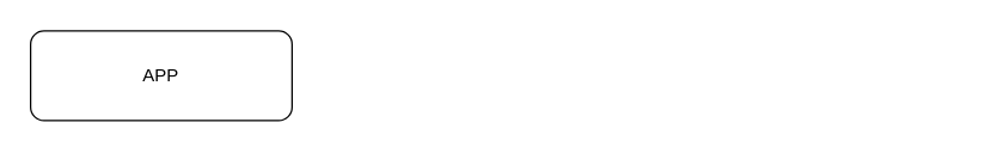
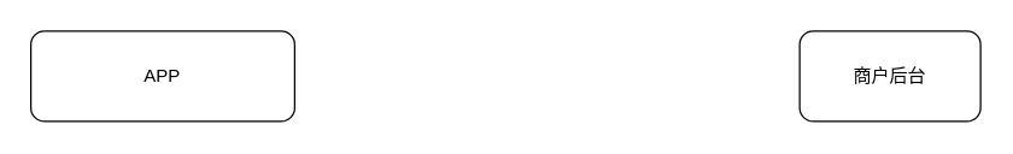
  <mxCell id="0" />
  <mxCell id="1" parent="0" />
  <mxCell id="2" value="APP" style="rounded=1;whiteSpace=wrap;html=1;" vertex="1" parent="1"><mxGeometry x="20" y="20" width="175" height="60" as="geometry" /></mxCell>
+ <mxCell id="3" value="商户后台" style="rounded=1;whiteSpace=wrap;html=1;" vertex="1" parent="1"><mxGeometry x="530" y="20" width="120" height="60" as="geometry" /></mxCell>
